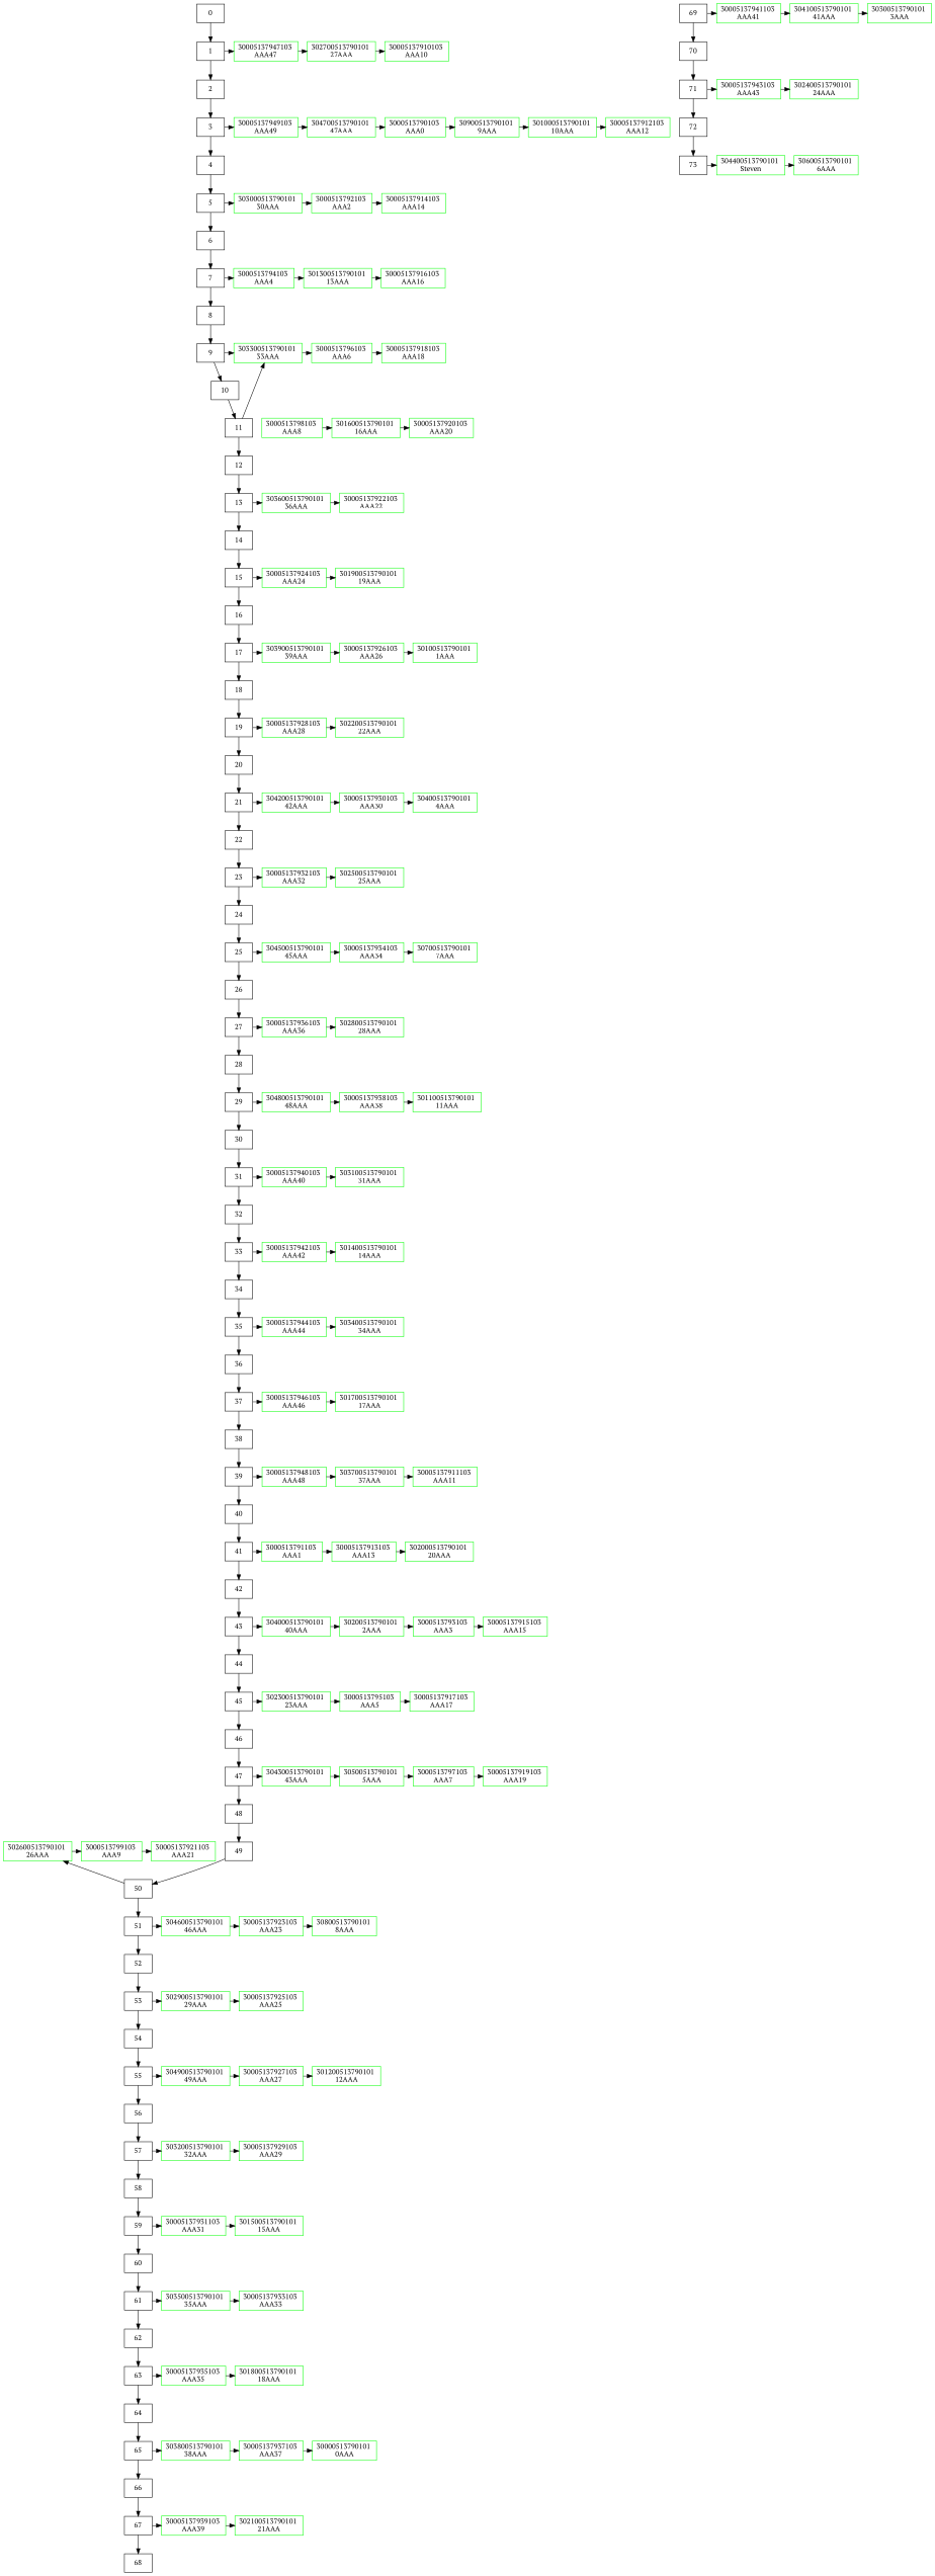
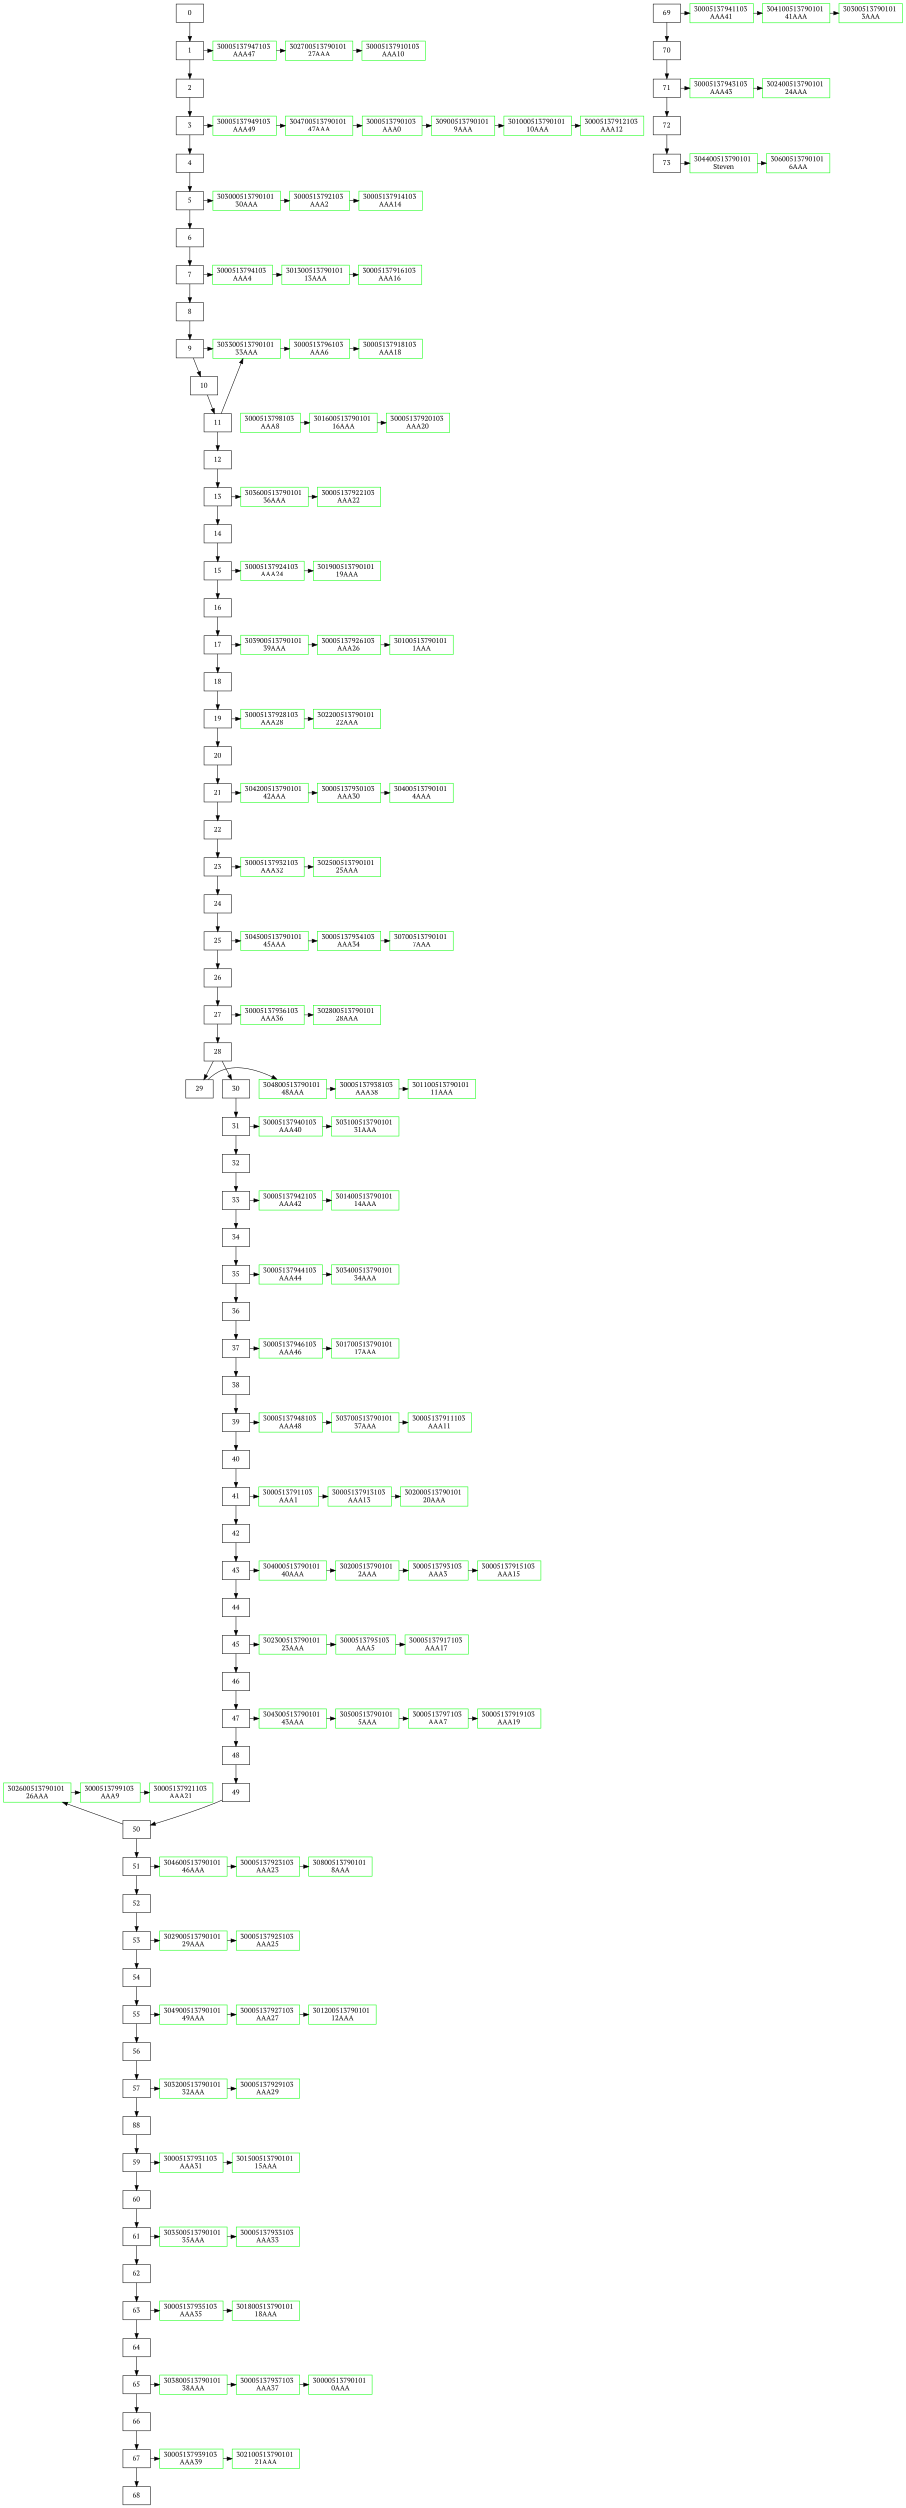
  digraph {
    fontname="PT Serif"
    node [fontname="PT Serif" shape=box color=green]
    edge [fontname="PT Serif"]
    1 [color=""]
    n2 [label="30005137947103 \n AAA47 "]
    n3 [label="302700513790101 \n 27AAA "]
    n4 [label="30005137910103 \n AAA10 "]
    3 [color=""]
    n6 [label="30005137949103 \n AAA49 "]
    n7 [label="304700513790101 \n 47AAA "]
    n8 [label="3000513790103 \n AAA0 "]
    n9 [label="30900513790101 \n 9AAA "]
    n10 [label="301000513790101 \n 10AAA "]
    n11 [label="30005137912103 \n AAA12 "]
    5 [color=""]
    n13 [label="303000513790101 \n 30AAA "]
    n14 [label="3000513792103 \n AAA2 "]
    n15 [label="30005137914103 \n AAA14 "]
    7 [color=""]
    n17 [label="3000513794103 \n AAA4 "]
    n18 [label="301300513790101 \n 13AAA "]
    n19 [label="30005137916103 \n AAA16 "]
    9 [color=""]
    n21 [label="303300513790101 \n 33AAA "]
    n22 [label="3000513796103 \n AAA6 "]
    n23 [label="30005137918103 \n AAA18 "]
    11 [color=""]
    n25 [label="3000513798103 \n AAA8 "]
    n26 [label="301600513790101 \n 16AAA "]
    n27 [label="30005137920103 \n AAA20 "]
    13 [color=""]
    n29 [label="303600513790101 \n 36AAA "]
    n30 [label="30005137922103 \n AAA22 "]
    15 [color=""]
    n32 [label="30005137924103 \n AAA24 "]
    n33 [label="301900513790101 \n 19AAA "]
    17 [color=""]
    n35 [label="303900513790101 \n 39AAA "]
    n36 [label="30005137926103 \n AAA26 "]
    n37 [label="30100513790101 \n 1AAA "]
    19 [color=""]
    n39 [label="30005137928103 \n AAA28 "]
    n40 [label="302200513790101 \n 22AAA "]
    21 [color=""]
    n42 [label="304200513790101 \n 42AAA "]
    n43 [label="30005137930103 \n AAA30 "]
    n44 [label="30400513790101 \n 4AAA "]
    23 [color=""]
    n46 [label="30005137932103 \n AAA32 "]
    n47 [label="302500513790101 \n 25AAA "]
    25 [color=""]
    n49 [label="304500513790101 \n 45AAA "]
    n50 [label="30005137934103 \n AAA34 "]
    n51 [label="30700513790101 \n 7AAA "]
    27 [color=""]
    n53 [label="30005137936103 \n AAA36 "]
    n54 [label="302800513790101 \n 28AAA "]
    29 [color=""]
    n56 [label="304800513790101 \n 48AAA "]
    n57 [label="30005137938103 \n AAA38 "]
    n58 [label="301100513790101 \n 11AAA "]
    31 [color=""]
    n60 [label="30005137940103 \n AAA40 "]
    n61 [label="303100513790101 \n 31AAA "]
    33 [color=""]
    n63 [label="30005137942103 \n AAA42 "]
    n64 [label="301400513790101 \n 14AAA "]
    35 [color=""]
    n66 [label="30005137944103 \n AAA44 "]
    n67 [label="303400513790101 \n 34AAA "]
    37 [color=""]
    n69 [label="30005137946103 \n AAA46 "]
    n70 [label="301700513790101 \n 17AAA "]
    39 [color=""]
    n72 [label="30005137948103 \n AAA48 "]
    n73 [label="303700513790101 \n 37AAA "]
    n74 [label="30005137911103 \n AAA11 "]
    41 [color=""]
    n76 [label="3000513791103 \n AAA1 "]
    n77 [label="30005137913103 \n AAA13 "]
    n78 [label="302000513790101 \n 20AAA "]
    43 [color=""]
    n80 [label="304000513790101 \n 40AAA "]
    n81 [label="30200513790101 \n 2AAA "]
    n82 [label="3000513793103 \n AAA3 "]
    n83 [label="30005137915103 \n AAA15 "]
    45 [color=""]
    n85 [label="302300513790101 \n 23AAA "]
    n86 [label="3000513795103 \n AAA5 "]
    n87 [label="30005137917103 \n AAA17 "]
    47 [color=""]
    n89 [label="304300513790101 \n 43AAA "]
    n90 [label="30500513790101 \n 5AAA "]
    n91 [label="3000513797103 \n AAA7 "]
    n92 [label="30005137919103 \n AAA19 "]
    49 [color=""]
    n94 [label="302600513790101 \n 26AAA "]
    n95 [label="3000513799103 \n AAA9 "]
    n96 [label="30005137921103 \n AAA21 "]
    51 [color=""]
    n98 [label="304600513790101 \n 46AAA "]
    n99 [label="30005137923103 \n AAA23 "]
    n100 [label="30800513790101 \n 8AAA "]
    53 [color=""]
    n102 [label="302900513790101 \n 29AAA "]
    n103 [label="30005137925103 \n AAA25 "]
    55 [color=""]
    n105 [label="304900513790101 \n 49AAA "]
    n106 [label="30005137927103 \n AAA27 "]
    n107 [label="301200513790101 \n 12AAA "]
    57 [color=""]
    n109 [label="303200513790101 \n 32AAA "]
    n110 [label="30005137929103 \n AAA29 "]
    59 [color=""]
    n112 [label="30005137931103 \n AAA31 "]
    n113 [label="301500513790101 \n 15AAA "]
    61 [color=""]
    n115 [label="303500513790101 \n 35AAA "]
    n116 [label="30005137933103 \n AAA33 "]
    63 [color=""]
    n118 [label="30005137935103 \n AAA35 "]
    n119 [label="301800513790101 \n 18AAA "]
    65 [color=""]
    n121 [label="303800513790101 \n 38AAA "]
    n122 [label="30005137937103 \n AAA37 "]
    n123 [label="30000513790101 \n 0AAA "]
    67 [color=""]
    n125 [label="30005137939103 \n AAA39 "]
    n126 [label="302100513790101 \n 21AAA "]
    69 [color=""]
    n128 [label="30005137941103 \n AAA41 "]
    n129 [label="304100513790101 \n 41AAA "]
    n130 [label="30300513790101 \n 3AAA "]
    71 [color=""]
    n132 [label="30005137943103 \n AAA43 "]
    n133 [label="302400513790101 \n 24AAA "]
    73 [color=""]
    n135 [label="304400513790101 \n Steven "]
    n136 [label="30600513790101 \n 6AAA "]
    2 [color=""]
    4 [color=""]
    6 [color=""]
    8 [color=""]
    10 [color=""]
    12 [color=""]
    14 [color=""]
    16 [color=""]
    18 [color=""]
    20 [color=""]
    22 [color=""]
    24 [color=""]
    26 [color=""]
    28 [color=""]
    30 [color=""]
    32 [color=""]
    34 [color=""]
    36 [color=""]
    38 [color=""]
    40 [color=""]
    42 [color=""]
    44 [color=""]
    46 [color=""]
    48 [color=""]
    50 [color=""]
    52 [color=""]
    54 [color=""]
    56 [color=""]
-   58 [color=""]
+   58 [label=88 color=""]
    60 [color=""]
    62 [color=""]
    64 [color=""]
    66 [color=""]
    68 [color=""]
    70 [color=""]
    72 [color=""]
    0 [color=""]
    subgraph sub_1 {
      rank=same
      1
      n2
      n3
      n4
    }
    subgraph sub_2 {
      rank=same
      3
      n6
      n7
      n8
      n9
      n10
      n11
    }
    subgraph sub_3 {
      rank=same
      5
      n13
      n14
      n15
    }
    subgraph sub_4 {
      rank=same
      7
      n17
      n18
      n19
    }
    subgraph sub_5 {
      rank=same
      9
      n21
      n22
      n23
    }
    subgraph sub_6 {
      rank=same
      11
      n25
      n26
      n27
    }
    subgraph sub_7 {
      rank=same
      13
      n29
      n30
    }
    subgraph sub_8 {
      rank=same
      15
      n32
      n33
    }
    subgraph sub_9 {
      rank=same
      17
      n35
      n36
      n37
    }
    subgraph sub_10 {
      rank=same
      19
      n39
      n40
    }
    subgraph sub_11 {
      rank=same
      21
      n42
      n43
      n44
    }
    subgraph sub_12 {
      rank=same
      23
      n46
      n47
    }
    subgraph sub_13 {
      rank=same
      25
      n49
      n50
      n51
    }
    subgraph sub_14 {
      rank=same
      27
      n53
      n54
    }
    subgraph sub_15 {
      rank=same
      29
      n56
      n57
      n58
    }
    subgraph sub_16 {
      rank=same
      31
      n60
      n61
    }
    subgraph sub_17 {
      rank=same
      33
      n63
      n64
    }
    subgraph sub_18 {
      rank=same
      35
      n66
      n67
    }
    subgraph sub_19 {
      rank=same
      37
      n69
      n70
    }
    subgraph sub_20 {
      rank=same
      39
      n72
      n73
      n74
    }
    subgraph sub_21 {
      rank=same
      41
      n76
      n77
      n78
    }
    subgraph sub_22 {
      rank=same
      43
      n80
      n81
      n82
      n83
    }
    subgraph sub_23 {
      rank=same
      45
      n85
      n86
      n87
    }
    subgraph sub_24 {
      rank=same
      47
      n89
      n90
      n91
      n92
    }
    subgraph sub_25 {
      rank=same
      49
      n94
      n95
      n96
    }
    subgraph sub_26 {
      rank=same
      51
      n98
      n99
      n100
    }
    subgraph sub_27 {
      rank=same
      53
      n102
      n103
    }
    subgraph sub_28 {
      rank=same
      55
      n105
      n106
      n107
    }
    subgraph sub_29 {
      rank=same
      57
      n109
      n110
    }
    subgraph sub_30 {
      rank=same
      59
      n112
      n113
    }
    subgraph sub_31 {
      rank=same
      61
      n115
      n116
    }
    subgraph sub_32 {
      rank=same
      63
      n118
      n119
    }
    subgraph sub_33 {
      rank=same
      65
      n121
      n122
      n123
    }
    subgraph sub_34 {
      rank=same
      67
      n125
      n126
    }
    subgraph sub_35 {
      rank=same
      69
      n128
      n129
      n130
    }
    subgraph sub_36 {
      rank=same
      71
      n132
      n133
    }
    subgraph sub_37 {
      rank=same
      73
      n135
      n136
    }
    1 -> n2
    1 -> 2
    n2 -> n3
    n3 -> n4
    3 -> n6
    3 -> 4
    n6 -> n7
    n7 -> n8
    n8 -> n9
    n9 -> n10
    n10 -> n11
    5 -> n13
    5 -> 6
    n13 -> n14
    n14 -> n15
    7 -> n17
    7 -> 8
    n17 -> n18
    n18 -> n19
    9 -> n21
    9 -> 10
    n21 -> n22
    n22 -> n23
    11 -> n21
    11 -> 12
    n25 -> n26
    n26 -> n27
    13 -> n29
    13 -> 14
    n29 -> n30
    15 -> n32
    15 -> 16
    n32 -> n33
    17 -> n35
    17 -> 18
    n35 -> n36
    n36 -> n37
    19 -> n39
    19 -> 20
    n39 -> n40
    21 -> n42
    21 -> 22
    n42 -> n43
    n43 -> n44
    23 -> n46
    23 -> 24
    n46 -> n47
    25 -> n49
    25 -> 26
    n49 -> n50
    n50 -> n51
    27 -> n53
    27 -> 28
    n53 -> n54
    29 -> n56
-   29 -> 30
+   28 -> 30
    n56 -> n57
    n57 -> n58
    31 -> n60
    31 -> 32
    n60 -> n61
    33 -> n63
    33 -> 34
    n63 -> n64
    35 -> n66
    35 -> 36
    n66 -> n67
    37 -> n69
    37 -> 38
    n69 -> n70
    39 -> n72
    39 -> 40
    n72 -> n73
    n73 -> n74
    41 -> n76
    41 -> 42
    n76 -> n77
    n77 -> n78
    43 -> n80
    43 -> 44
    n80 -> n81
    n81 -> n82
    n82 -> n83
    45 -> n85
    45 -> 46
    n85 -> n86
    n86 -> n87
    47 -> n89
    47 -> 48
    n89 -> n90
    n90 -> n91
    n91 -> n92
    49 -> 50
    n94 -> n95
    n95 -> n96
    51 -> n98
    51 -> 52
    n98 -> n99
    n99 -> n100
    53 -> n102
    53 -> 54
    n102 -> n103
    55 -> n105
    55 -> 56
    n105 -> n106
    n106 -> n107
    57 -> n109
    57 -> 58
    n109 -> n110
    59 -> n112
    59 -> 60
    n112 -> n113
    61 -> n115
    61 -> 62
    n115 -> n116
    63 -> n118
    63 -> 64
    n118 -> n119
    65 -> n121
    65 -> 66
    n121 -> n122
    n122 -> n123
    67 -> n125
    67 -> 68
    n125 -> n126
    69 -> n128
    69 -> 70
    n128 -> n129
    n129 -> n130
    71 -> n132
    71 -> 72
    n132 -> n133
    73 -> n135
    n135 -> n136
    2 -> 3
    4 -> 5
    6 -> 7
    8 -> 9
    10 -> 11
    12 -> 13
    14 -> 15
    16 -> 17
    18 -> 19
    20 -> 21
    22 -> 23
    24 -> 25
    26 -> 27
    28 -> 29
    30 -> 31
    32 -> 33
    34 -> 35
    36 -> 37
    38 -> 39
    40 -> 41
    42 -> 43
    44 -> 45
    46 -> 47
    48 -> 49
    50 -> n94
    50 -> 51
    52 -> 53
    54 -> 55
    56 -> 57
    58 -> 59
    60 -> 61
    62 -> 63
    64 -> 65
    66 -> 67
    70 -> 71
    72 -> 73
    0 -> 1
  }
